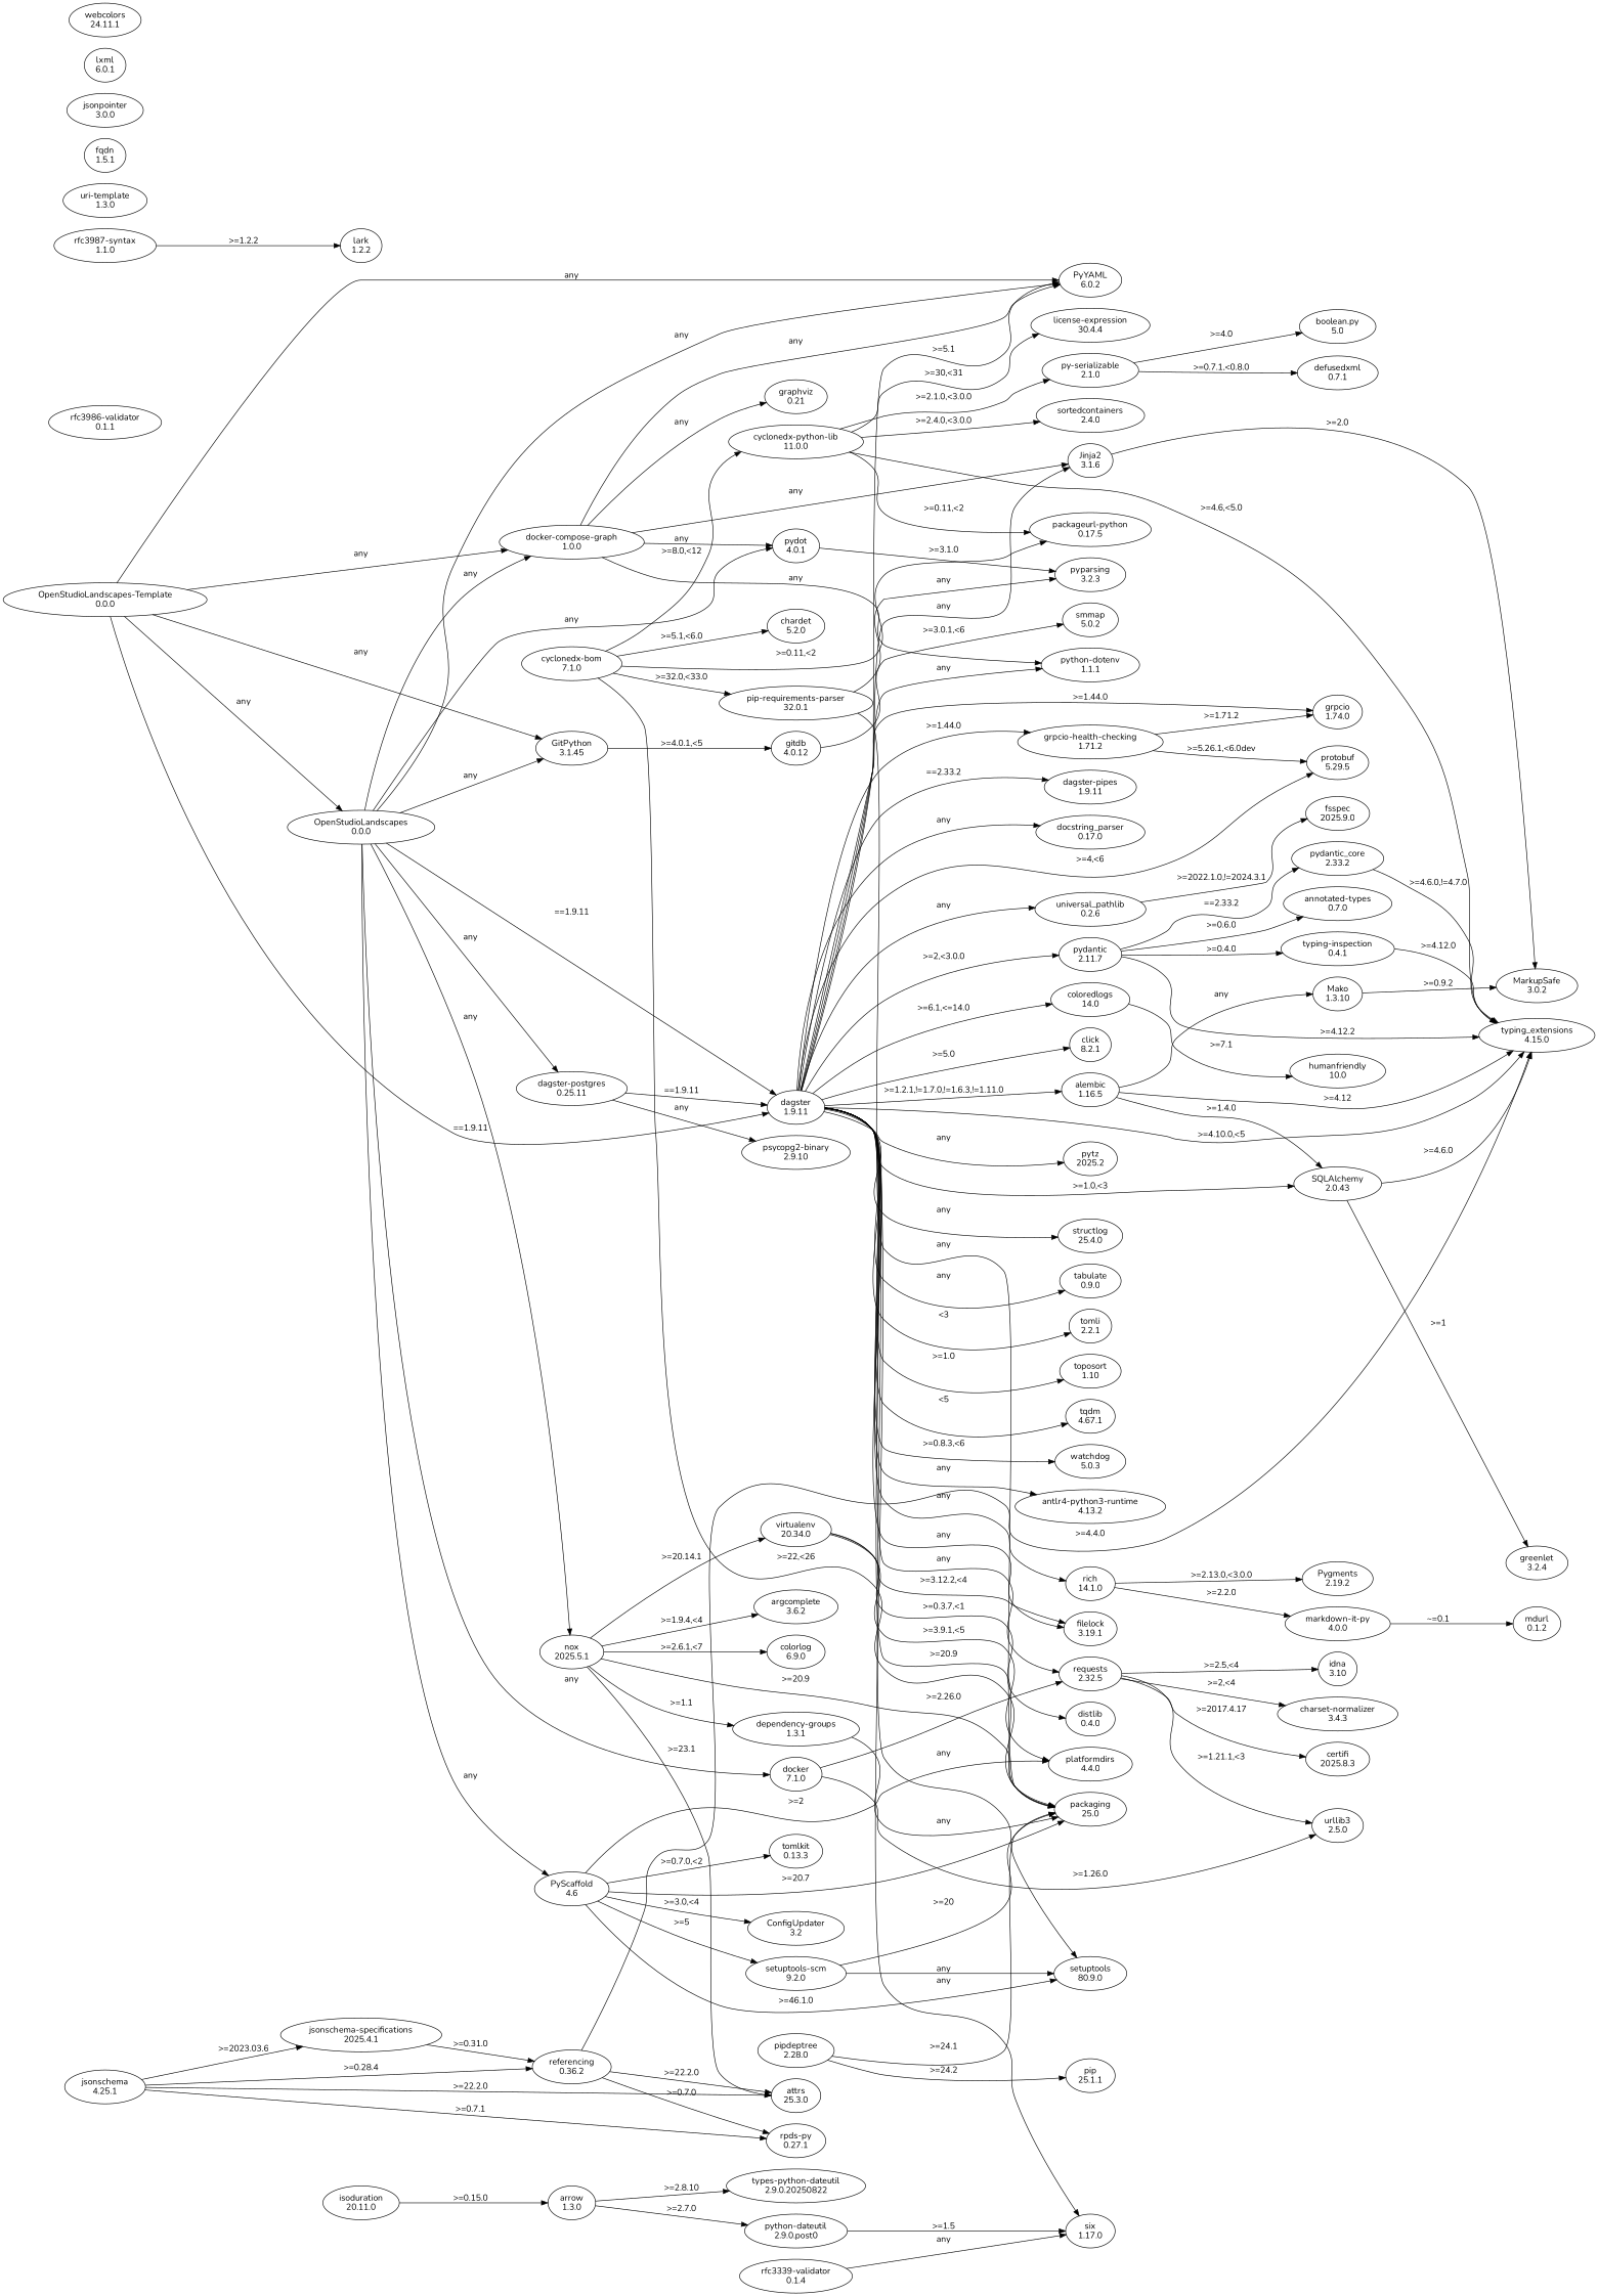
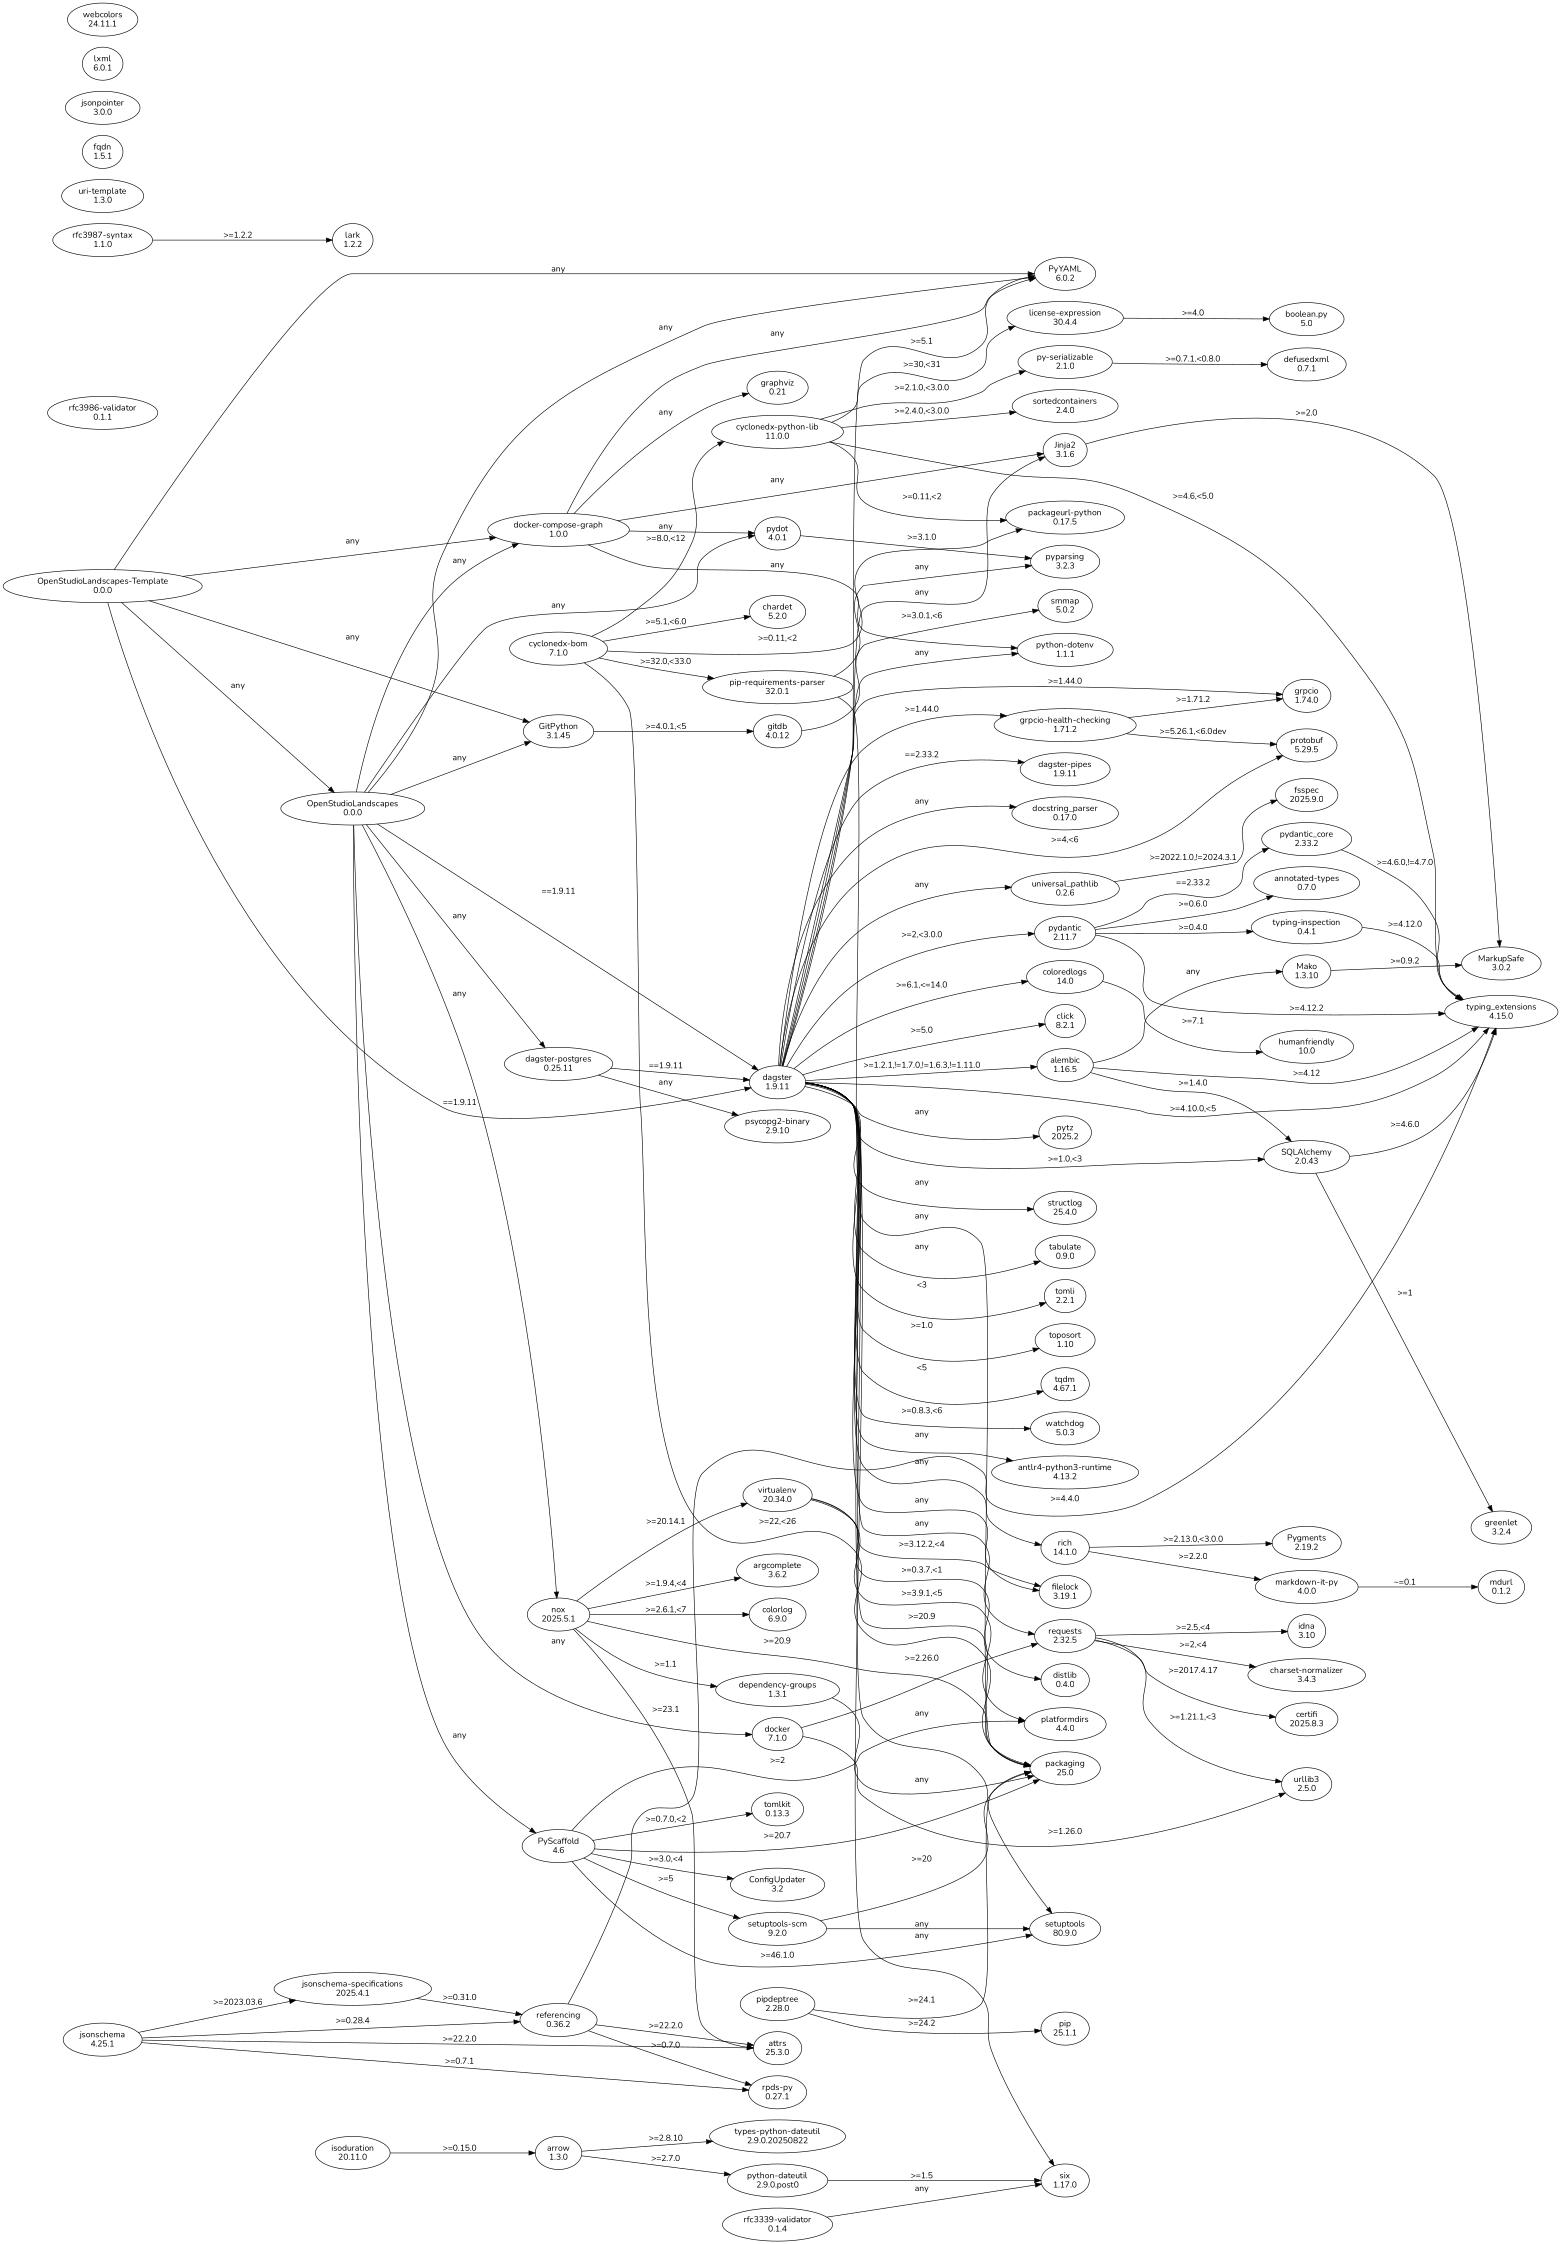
  digraph {
    fontname=Nunito
    rankdir=LR
    node [fontname=Nunito]
    edge [fontname=Nunito]
    n1 [label="annotated-types\n0.7.0"]
    n2 [label="antlr4-python3-runtime\n4.13.2"]
    n3 [label="boolean.py\n5.0"]
    n4 [label="charset-normalizer\n3.4.3"]
    n5 [label="cyclonedx-bom\n7.1.0"]
    n6 [label="cyclonedx-python-lib\n11.0.0"]
    n7 [label="packageurl-python\n0.17.5"]
    n8 [label="pip-requirements-parser\n32.0.1"]
    n9 [label="chardet\n5.2.0"]
    n10 [label="packaging\n25.0"]
    n11 [label="license-expression\n30.4.4"]
    n12 [label="py-serializable\n2.1.0"]
    n13 [label="typing_extensions\n4.15.0"]
    n14 [label="sortedcontainers\n2.4.0"]
    n15 [label="pyparsing\n3.2.3"]
    n16 [label="defusedxml\n0.7.1"]
    n17 [label="dagster-pipes\n1.9.11"]
    n18 [label="dagster-postgres\n0.25.11"]
    n19 [label="psycopg2-binary\n2.9.10"]
    n20 [label="dagster\n1.9.11"]
    n21 [label="python-dotenv\n1.1.1"]
    n22 [label="Jinja2\n3.1.6"]
    n23 [label="PyYAML\n6.0.2"]
    n24 [label="docstring_parser\n0.17.0"]
    n25 [label="grpcio-health-checking\n1.71.2"]
    n26 [label="grpcio\n1.74.0"]
    n27 [label="protobuf\n5.29.5"]
    n28 [label="six\n1.17.0"]
    n29 [label="setuptools\n80.9.0"]
    n30 [label="universal_pathlib\n0.2.6"]
    n31 [label="alembic\n1.16.5"]
    n32 [label="SQLAlchemy\n2.0.43"]
    n33 [label="click\n8.2.1"]
    n34 [label="coloredlogs\n14.0"]
    n35 [label="filelock\n3.19.1"]
    n36 [label="pydantic\n2.11.7"]
    n37 [label="pytz\n2025.2"]
    n38 [label="requests\n2.32.5"]
    n39 [label="rich\n14.1.0"]
    n40 [label="structlog\n25.4.0"]
    n41 [label="tabulate\n0.9.0"]
    n42 [label="tomli\n2.2.1"]
    n43 [label="toposort\n1.10"]
    n44 [label="tqdm\n4.67.1"]
    n45 [label="watchdog\n5.0.3"]
    n46 [label="MarkupSafe\n3.0.2"]
    n47 [label="fsspec\n2025.9.0"]
    n48 [label="Mako\n1.3.10"]
    n49 [label="greenlet\n3.2.4"]
    n50 [label="humanfriendly\n10.0"]
    n51 [label="pydantic_core\n2.33.2"]
    n52 [label="typing-inspection\n0.4.1"]
    n53 [label="certifi\n2025.8.3"]
    n54 [label="urllib3\n2.5.0"]
    n55 [label="idna\n3.10"]
    n56 [label="markdown-it-py\n4.0.0"]
    n57 [label="Pygments\n2.19.2"]
    n58 [label="dependency-groups\n1.3.1"]
    n59 [label="docker-compose-graph\n1.0.0"]
    n60 [label="graphviz\n0.21"]
    n61 [label="pydot\n4.0.1"]
    n62 [label="jsonschema-specifications\n2025.4.1"]
    n63 [label="referencing\n0.36.2"]
    n64 [label="rpds-py\n0.27.1"]
    n65 [label="attrs\n25.3.0"]
    n66 [label="mdurl\n0.1.2"]
    n67 [label="OpenStudioLandscapes-Template\n0.0.0"]
    n68 [label="GitPython\n3.1.45"]
    n69 [label="OpenStudioLandscapes\n0.0.0"]
    n70 [label="gitdb\n4.0.12"]
    n71 [label="docker\n7.1.0"]
    n72 [label="nox\n2025.5.1"]
    n73 [label="PyScaffold\n4.6"]
    n74 [label="smmap\n5.0.2"]
    n75 [label="argcomplete\n3.6.2"]
    n76 [label="colorlog\n6.9.0"]
    n77 [label="virtualenv\n20.34.0"]
    n78 [label="setuptools-scm\n9.2.0"]
    n79 [label="ConfigUpdater\n3.2"]
    n80 [label="platformdirs\n4.4.0"]
    n81 [label="tomlkit\n0.13.3"]
    n82 [label="python-dateutil\n2.9.0.post0"]
    n83 [label="rfc3339-validator\n0.1.4"]
    n84 [label="rfc3986-validator\n0.1.1"]
    n85 [label="rfc3987-syntax\n1.1.0"]
    n86 [label="lark\n1.2.2"]
    n87 [label="types-python-dateutil\n2.9.0.20250822"]
    n88 [label="uri-template\n1.3.0"]
    n89 [label="arrow\n1.3.0"]
    n90 [label="distlib\n0.4.0"]
    n91 [label="fqdn\n1.5.1"]
    n92 [label="isoduration\n20.11.0"]
    n93 [label="jsonpointer\n3.0.0"]
    n94 [label="jsonschema\n4.25.1"]
    n95 [label="lxml\n6.0.1"]
    n96 [label="pip\n25.1.1"]
    n97 [label="pipdeptree\n2.28.0"]
    n98 [label="webcolors\n24.11.1"]
    n5 -> n6 [label=">=8.0,<12"]
    n5 -> n7 [label=">=0.11,<2"]
    n5 -> n8 [label=">=32.0,<33.0"]
    n5 -> n9 [label=">=5.1,<6.0"]
    n5 -> n10 [label=">=22,<26"]
    n6 -> n7 [label=">=0.11,<2"]
    n6 -> n11 [label=">=30,<31"]
    n6 -> n12 [label=">=2.1.0,<3.0.0"]
    n6 -> n13 [label=">=4.6,<5.0"]
    n6 -> n14 [label=">=2.4.0,<3.0.0"]
    n8 -> n10 [label=any]
    n8 -> n15 [label=any]
-   n12 -> n3 [label=">=4.0"]
+   n11 -> n3 [label=">=4.0"]
    n12 -> n16 [label=">=0.7.1,<0.8.0"]
    n18 -> n19 [label=any]
    n18 -> n20 [label="==1.9.11"]
    n20 -> n2 [label=any]
    n20 -> n10 [label=">=20.9"]
    n20 -> n13 [label=">=4.10.0,<5"]
    n20 -> n17 [label="==2.33.2"]
    n20 -> n21 [label=any]
    n20 -> n22 [label=any]
    n20 -> n23 [label=">=5.1"]
    n20 -> n24 [label=any]
    n20 -> n25 [label=">=1.44.0"]
    n20 -> n26 [label=">=1.44.0"]
    n20 -> n27 [label=">=4,<6"]
    n20 -> n28 [label=any]
    n20 -> n29 [label=any]
    n20 -> n30 [label=any]
    n20 -> n31 [label=">=1.2.1,!=1.7.0,!=1.6.3,!=1.11.0"]
    n20 -> n32 [label=">=1.0,<3"]
    n20 -> n33 [label=">=5.0"]
    n20 -> n34 [label=">=6.1,<=14.0"]
    n20 -> n35 [label=any]
    n20 -> n36 [label=">=2,<3.0.0"]
    n20 -> n37 [label=any]
    n20 -> n38 [label=any]
    n20 -> n39 [label=any]
    n20 -> n40 [label=any]
    n20 -> n41 [label=any]
    n20 -> n42 [label="<3"]
    n20 -> n43 [label=">=1.0"]
    n20 -> n44 [label="<5"]
    n20 -> n45 [label=">=0.8.3,<6"]
    n22 -> n46 [label=">=2.0"]
    n25 -> n26 [label=">=1.71.2"]
    n25 -> n27 [label=">=5.26.1,<6.0dev"]
    n30 -> n47 [label=">=2022.1.0,!=2024.3.1"]
    n31 -> n13 [label=">=4.12"]
    n31 -> n32 [label=">=1.4.0"]
    n31 -> n48 [label=any]
    n32 -> n13 [label=">=4.6.0"]
    n32 -> n49 [label=">=1"]
    n34 -> n50 [label=">=7.1"]
    n36 -> n1 [label=">=0.6.0"]
    n36 -> n13 [label=">=4.12.2"]
    n36 -> n51 [label="==2.33.2"]
    n36 -> n52 [label=">=0.4.0"]
    n38 -> n4 [label=">=2,<4"]
    n38 -> n53 [label=">=2017.4.17"]
    n38 -> n54 [label=">=1.21.1,<3"]
    n38 -> n55 [label=">=2.5,<4"]
    n39 -> n56 [label=">=2.2.0"]
    n39 -> n57 [label=">=2.13.0,<3.0.0"]
    n48 -> n46 [label=">=0.9.2"]
    n51 -> n13 [label=">=4.6.0,!=4.7.0"]
    n52 -> n13 [label=">=4.12.0"]
    n56 -> n66 [label="~=0.1"]
    n58 -> n10 [label=any]
    n59 -> n21 [label=any]
    n59 -> n22 [label=any]
    n59 -> n23 [label=any]
    n59 -> n60 [label=any]
    n59 -> n61 [label=any]
    n61 -> n15 [label=">=3.1.0"]
    n62 -> n63 [label=">=0.31.0"]
    n63 -> n13 [label=">=4.4.0"]
    n63 -> n64 [label=">=0.7.0"]
    n63 -> n65 [label=">=22.2.0"]
    n67 -> n20 [label="==1.9.11"]
    n67 -> n23 [label=any]
    n67 -> n59 [label=any]
    n67 -> n68 [label=any]
    n67 -> n69 [label=any]
    n68 -> n70 [label=">=4.0.1,<5"]
    n69 -> n18 [label=any]
    n69 -> n20 [label="==1.9.11"]
    n69 -> n23 [label=any]
    n69 -> n59 [label=any]
    n69 -> n61 [label=any]
    n69 -> n68 [label=any]
    n69 -> n71 [label=any]
    n69 -> n72 [label=any]
    n69 -> n73 [label=any]
    n70 -> n74 [label=">=3.0.1,<6"]
    n71 -> n38 [label=">=2.26.0"]
    n71 -> n54 [label=">=1.26.0"]
    n72 -> n10 [label=">=20.9"]
    n72 -> n58 [label=">=1.1"]
    n72 -> n65 [label=">=23.1"]
    n72 -> n75 [label=">=1.9.4,<4"]
    n72 -> n76 [label=">=2.6.1,<7"]
    n72 -> n77 [label=">=20.14.1"]
    n73 -> n10 [label=">=20.7"]
    n73 -> n29 [label=">=46.1.0"]
    n73 -> n78 [label=">=5"]
    n73 -> n79 [label=">=3.0,<4"]
    n73 -> n80 [label=">=2"]
    n73 -> n81 [label=">=0.7.0,<2"]
    n77 -> n35 [label=">=3.12.2,<4"]
    n77 -> n80 [label=">=3.9.1,<5"]
    n77 -> n90 [label=">=0.3.7,<1"]
    n78 -> n10 [label=">=20"]
    n78 -> n29 [label=any]
    n82 -> n28 [label=">=1.5"]
    n83 -> n28 [label=any]
    n85 -> n86 [label=">=1.2.2"]
    n89 -> n82 [label=">=2.7.0"]
    n89 -> n87 [label=">=2.8.10"]
    n92 -> n89 [label=">=0.15.0"]
    n94 -> n62 [label=">=2023.03.6"]
    n94 -> n63 [label=">=0.28.4"]
    n94 -> n64 [label=">=0.7.1"]
    n94 -> n65 [label=">=22.2.0"]
    n97 -> n10 [label=">=24.1"]
    n97 -> n96 [label=">=24.2"]
  }
